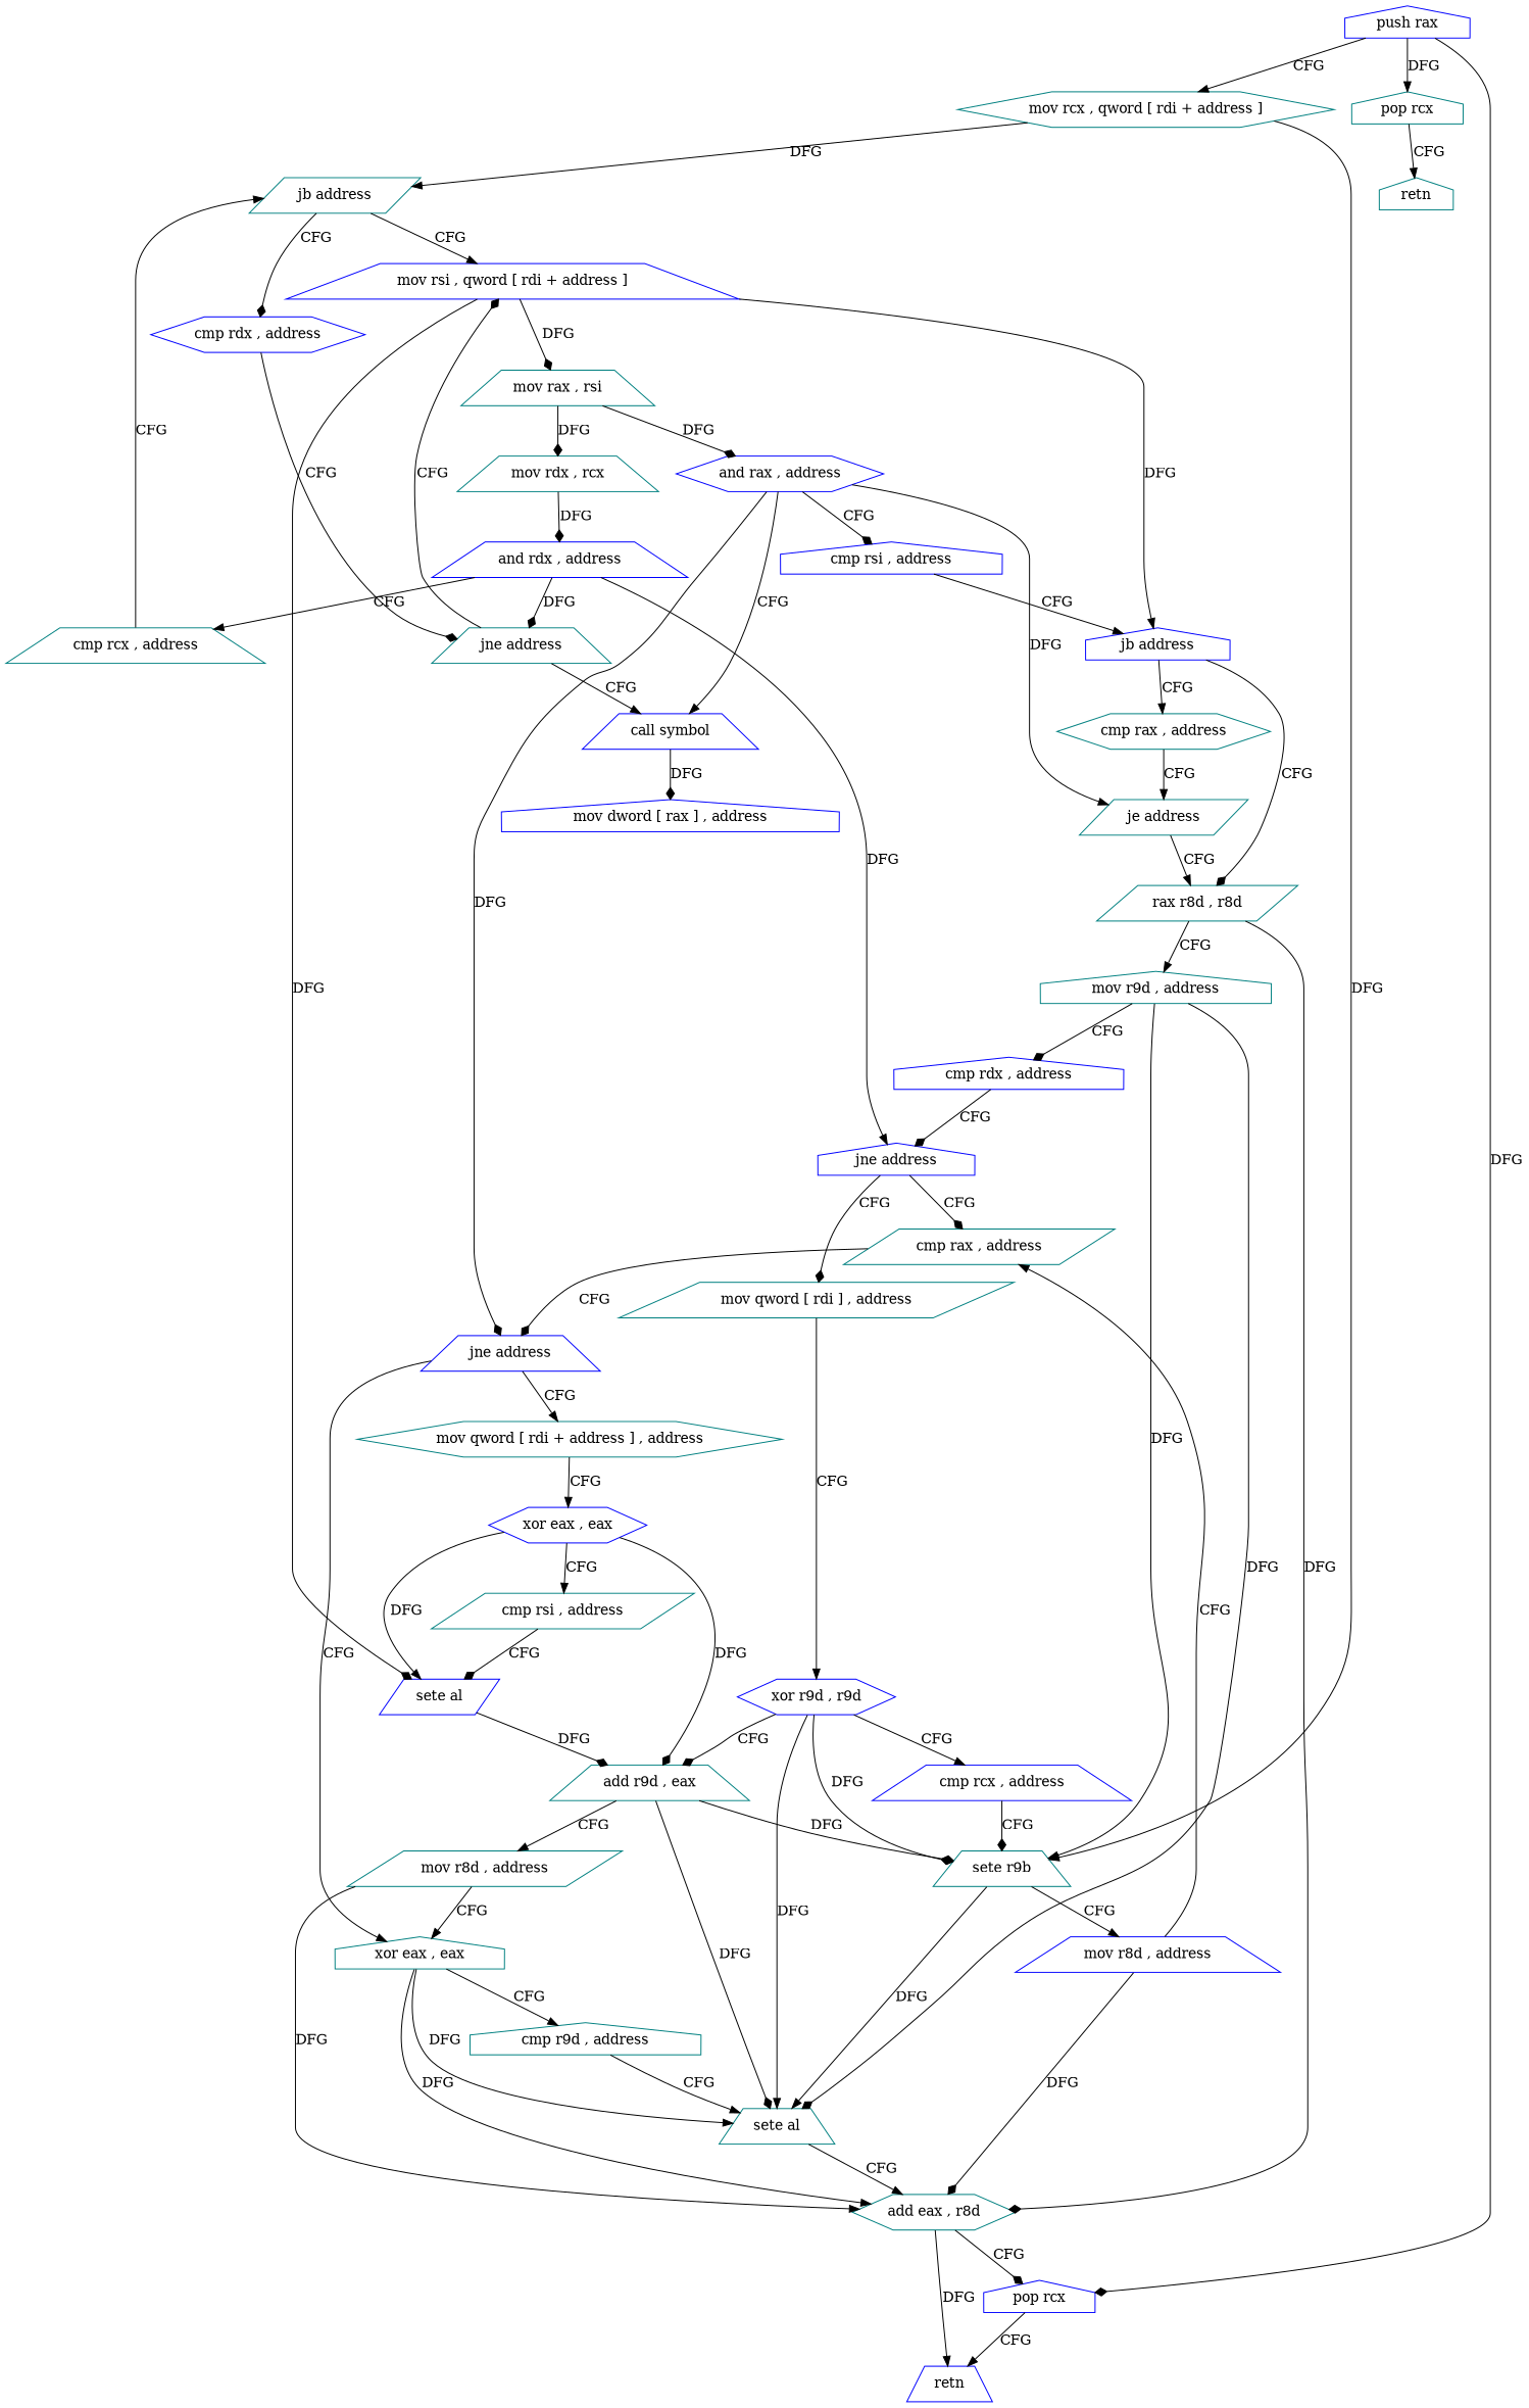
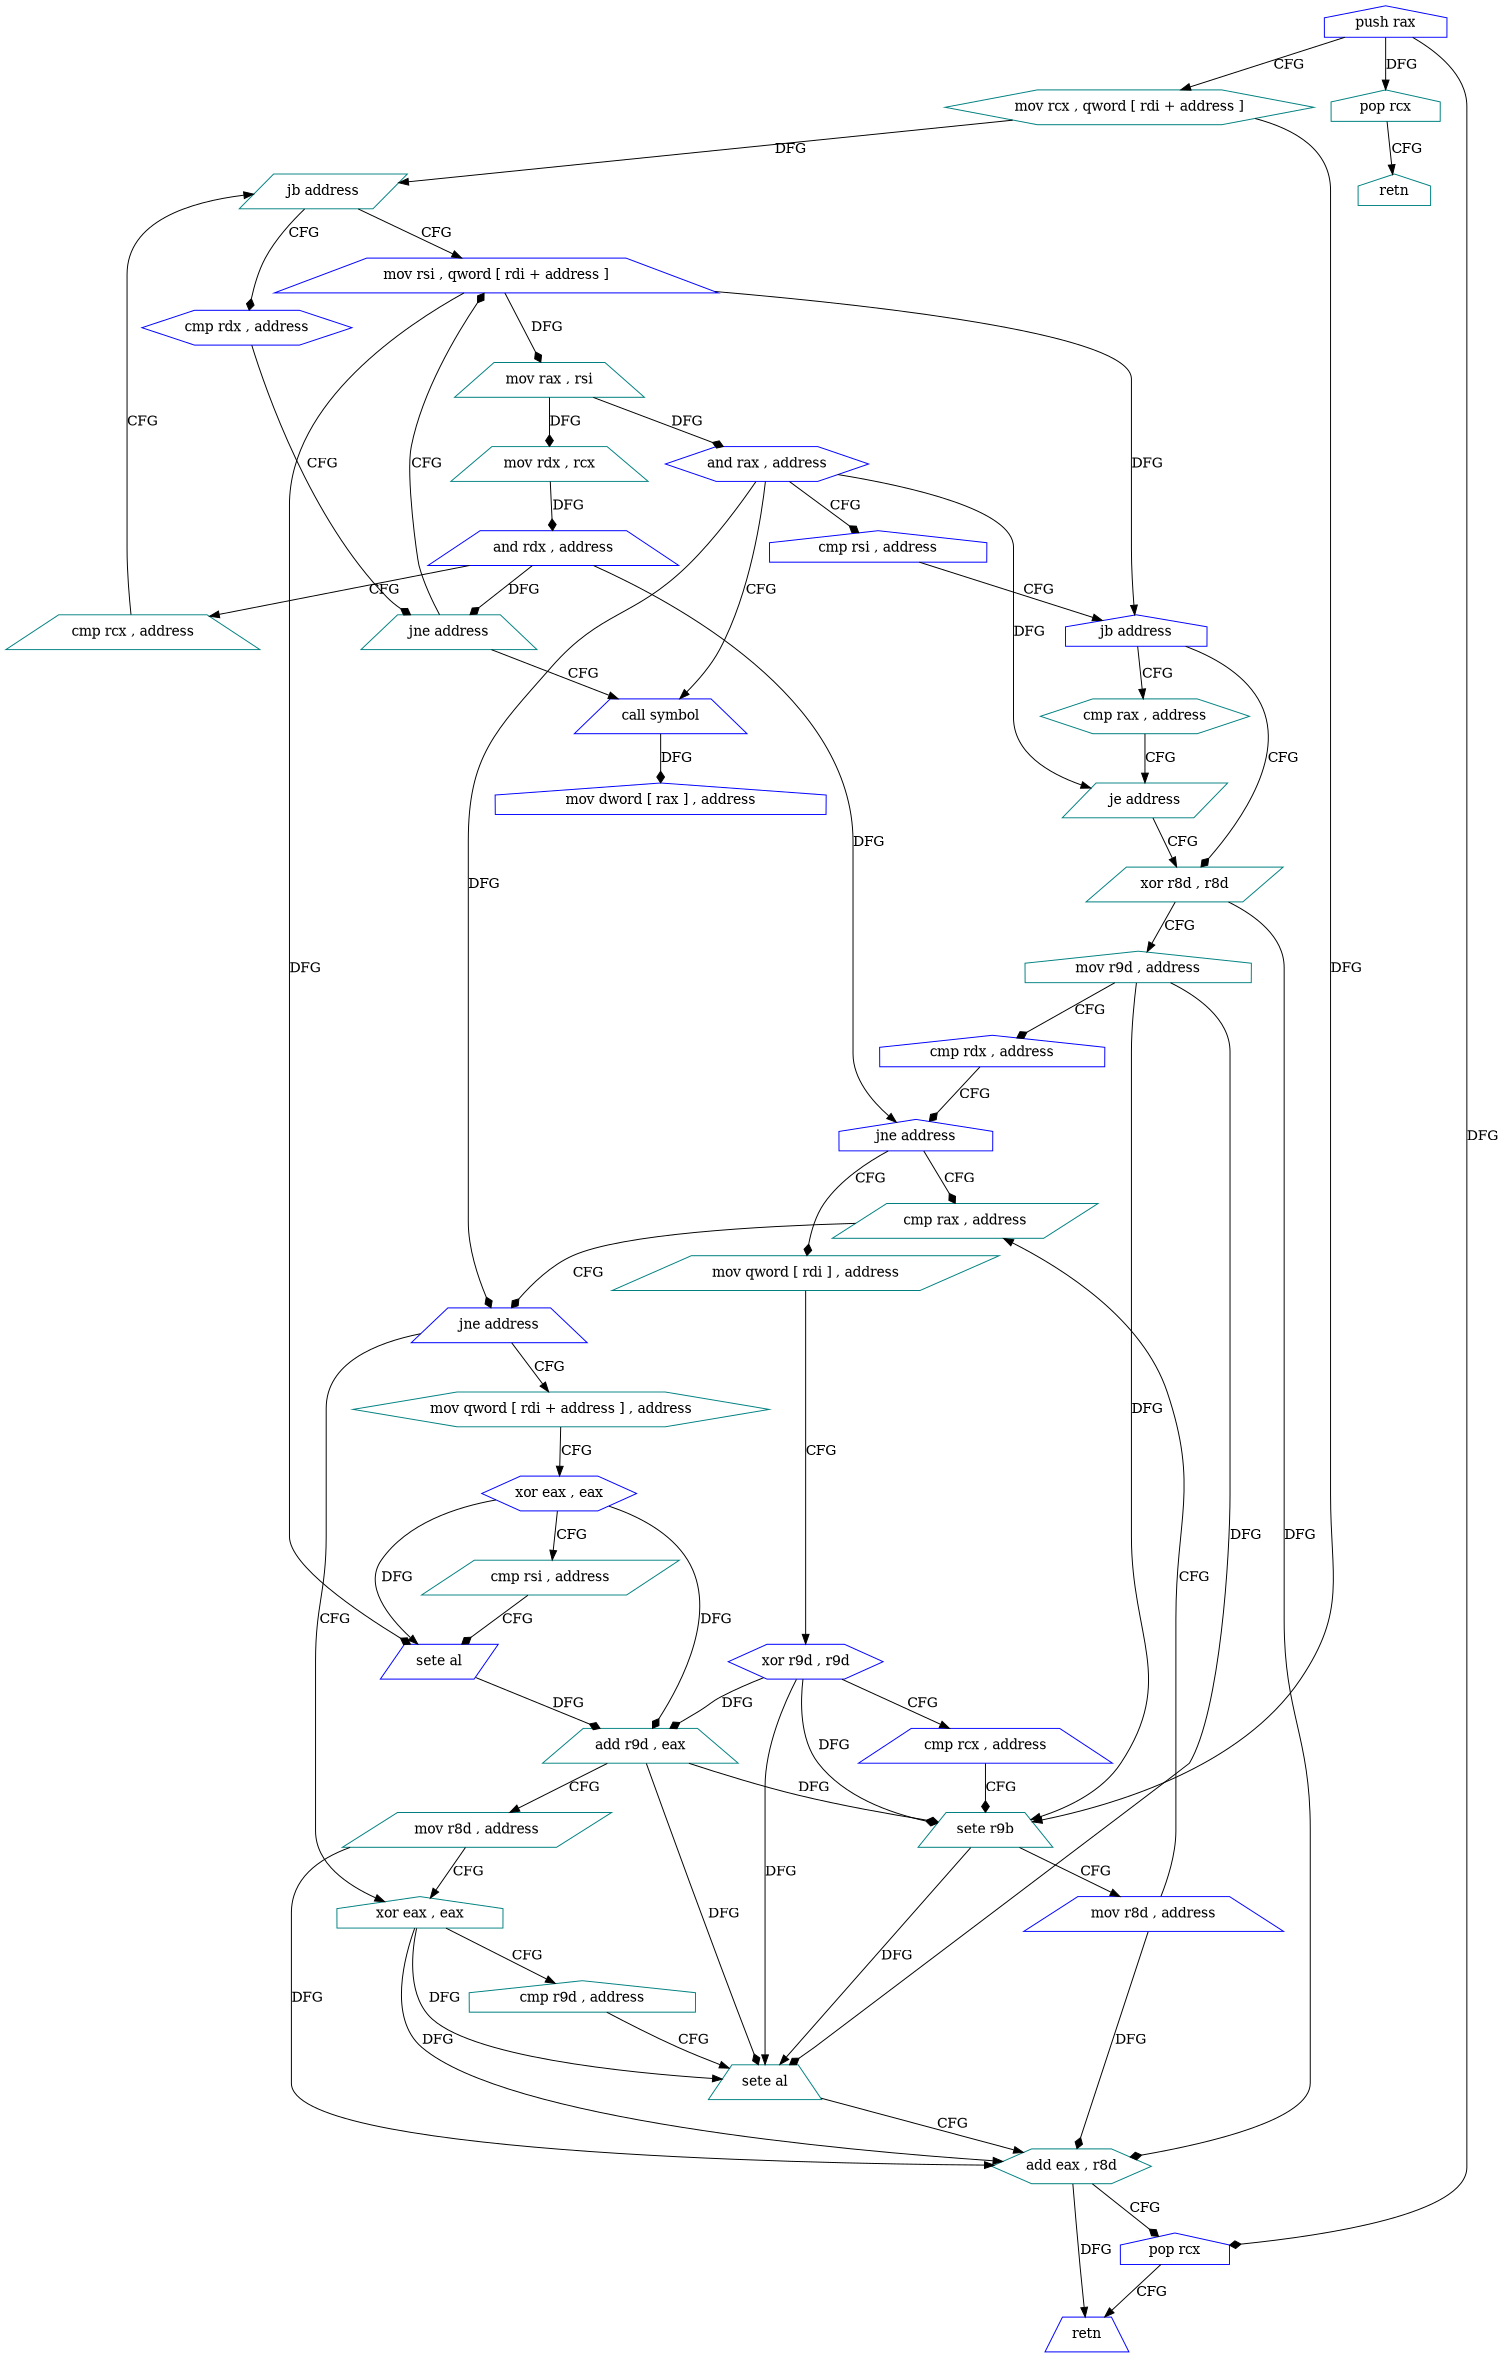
  digraph {
    node [color=teal shape=trapezium]
    edge [arrowhead=normal]
    n1 [color=blue label="push rax" shape=house]
    n2 [label="mov rcx , qword [ rdi + address ]" shape=hexagon]
    n3 [label="pop rcx" shape=house]
    n4 [color=blue label="pop rcx" shape=house]
    n5 [label="jb address" shape=parallelogram]
    n6 [label="sete r9b"]
    n7 [label=retn shape=house]
    n8 [color=blue label=retn]
    n9 [label="mov rdx , rcx"]
    n10 [color=blue label="and rdx , address"]
    n11 [color=blue label="mov rsi , qword [ rdi + address ]"]
    n12 [color=blue label="cmp rdx , address" shape=hexagon]
    n13 [label="sete al"]
    n14 [color=blue label="mov r8d , address"]
    n15 [label="cmp rcx , address"]
    n16 [label="jne address"]
    n17 [color=blue label="jne address" shape=house]
    n18 [color=blue label="call symbol"]
    n19 [label="cmp rax , address" shape=parallelogram]
    n20 [label="mov qword [ rdi ] , address" shape=parallelogram]
    n21 [label="mov rax , rsi"]
    n22 [color=blue label="jb address" shape=house]
    n23 [color=blue label="sete al" shape=parallelogram]
    n24 [color=blue label="and rax , address" shape=hexagon]
-   n25 [label="rax r8d , r8d" shape=parallelogram]
+   n25 [label="xor r8d , r8d" shape=parallelogram]
    n26 [label="cmp rax , address" shape=hexagon]
    n27 [label="add r9d , eax"]
    n28 [color=blue label="cmp rsi , address" shape=house]
    n29 [label="je address" shape=parallelogram]
    n30 [color=blue label="jne address"]
    n31 [label="xor eax , eax" shape=house]
    n32 [label="mov qword [ rdi + address ] , address" shape=hexagon]
    n33 [label="mov r9d , address" shape=house]
    n34 [label="add eax , r8d" shape=hexagon]
    n35 [color=blue label="cmp rdx , address" shape=house]
    n36 [color=blue label="mov dword [ rax ] , address" shape=house]
    n37 [label="mov r8d , address" shape=parallelogram]
    n38 [color=blue label="xor r9d , r9d" shape=hexagon]
    n39 [color=blue label="cmp rcx , address"]
    n40 [label="cmp r9d , address" shape=house]
    n41 [color=blue label="xor eax , eax" shape=hexagon]
    n42 [label="cmp rsi , address" shape=parallelogram]
    n1 -> n2 [label=CFG]
    n1 -> n3 [label=DFG]
    n1 -> n4 [arrowhead=diamond label=DFG]
    n2 -> n5 [label=DFG]
    n2 -> n6 [label=DFG]
    n3 -> n7 [label=CFG]
    n4 -> n8 [label=CFG]
    n5 -> n11 [label=CFG]
    n5 -> n12 [arrowhead=diamond label=CFG]
    n6 -> n13 [label=DFG]
    n6 -> n14 [label=CFG]
    n9 -> n10 [arrowhead=diamond label=DFG]
    n10 -> n15 [label=CFG]
    n10 -> n16 [arrowhead=diamond label=DFG]
    n10 -> n17 [label=DFG]
    n11 -> n21 [arrowhead=diamond label=DFG]
    n11 -> n22 [label=DFG]
    n11 -> n23 [arrowhead=diamond label=DFG]
    n12 -> n16 [arrowhead=diamond label=CFG]
    n13 -> n34 [label=CFG]
    n14 -> n19 [label=CFG]
    n14 -> n34 [arrowhead=diamond label=DFG]
    n15 -> n5 [label=CFG]
    n16 -> n11 [arrowhead=diamond label=CFG]
    n16 -> n18 [label=CFG]
    n17 -> n19 [arrowhead=diamond label=CFG]
    n17 -> n20 [arrowhead=diamond label=CFG]
    n18 -> n36 [arrowhead=diamond label=DFG]
    n19 -> n30 [arrowhead=diamond label=CFG]
    n20 -> n38 [label=CFG]
    n21 -> n9 [arrowhead=diamond label=DFG]
    n21 -> n24 [arrowhead=diamond label=DFG]
    n22 -> n25 [arrowhead=diamond label=CFG]
    n22 -> n26 [label=CFG]
    n23 -> n27 [arrowhead=diamond label=DFG]
    n24 -> n18 [label=CFG]
    n24 -> n28 [arrowhead=diamond label=CFG]
    n24 -> n29 [label=DFG]
    n24 -> n30 [arrowhead=diamond label=DFG]
    n25 -> n33 [label=CFG]
    n25 -> n34 [arrowhead=diamond label=DFG]
    n26 -> n29 [label=CFG]
    n27 -> n6 [arrowhead=diamond label=DFG]
    n27 -> n13 [arrowhead=diamond label=DFG]
    n27 -> n37 [label=CFG]
    n28 -> n22 [label=CFG]
    n29 -> n25 [label=CFG]
    n30 -> n31 [label=CFG]
    n30 -> n32 [label=CFG]
    n31 -> n13 [label=DFG]
    n31 -> n34 [label=DFG]
    n31 -> n40 [label=CFG]
    n32 -> n41 [label=CFG]
    n33 -> n6 [label=DFG]
    n33 -> n13 [arrowhead=diamond label=DFG]
    n33 -> n35 [arrowhead=diamond label=CFG]
    n34 -> n4 [arrowhead=diamond label=CFG]
    n34 -> n8 [label=DFG]
    n35 -> n17 [arrowhead=diamond label=CFG]
    n37 -> n31 [label=CFG]
    n37 -> n34 [label=DFG]
    n38 -> n6 [arrowhead=diamond label=DFG]
    n38 -> n13 [label=DFG]
-   n38 -> n27 [arrowhead=diamond label=CFG]
+   n38 -> n27 [arrowhead=diamond label=DFG]
    n38 -> n39 [label=CFG]
    n39 -> n6 [arrowhead=diamond label=CFG]
    n40 -> n13 [label=CFG]
    n41 -> n23 [label=DFG]
    n41 -> n27 [arrowhead=diamond label=DFG]
    n41 -> n42 [label=CFG]
    n42 -> n23 [arrowhead=diamond label=CFG]
  }
